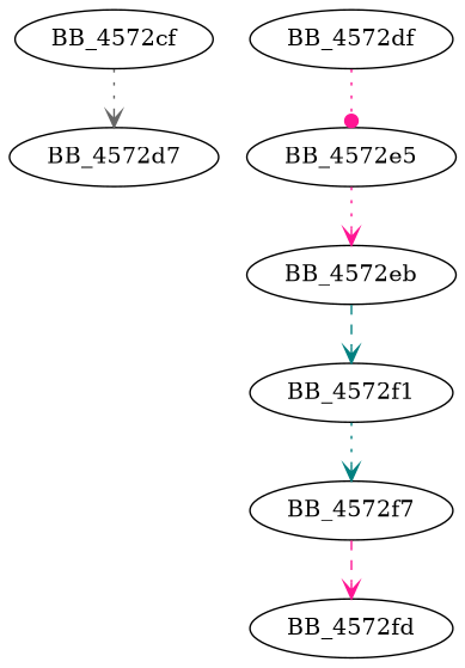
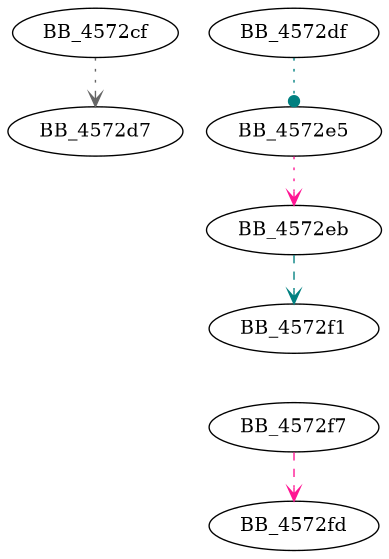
  digraph {
    edge [arrowhead=vee color=teal style=dotted]
    BB_4572cf
    BB_4572d7
    BB_4572df
    BB_4572e5
    BB_4572eb
    BB_4572f1
    BB_4572f7
    BB_4572fd
    BB_4572cf -> BB_4572d7 [color=gray40]
-   BB_4572df -> BB_4572e5 [arrowhead=dot color=deeppink]
+   BB_4572df -> BB_4572e5 [arrowhead=dot]
    BB_4572e5 -> BB_4572eb [color=deeppink]
    BB_4572eb -> BB_4572f1 [style=dashed]
-   BB_4572f1 -> BB_4572f7
    BB_4572f7 -> BB_4572fd [color=deeppink style=dashed]
  }
